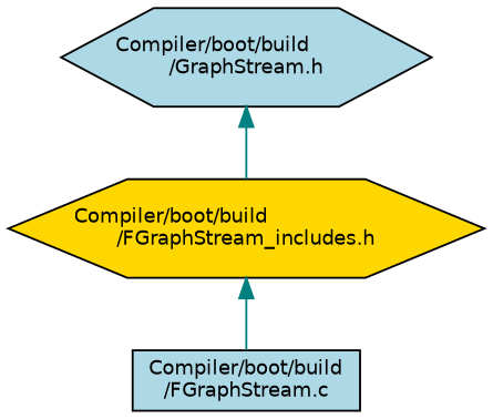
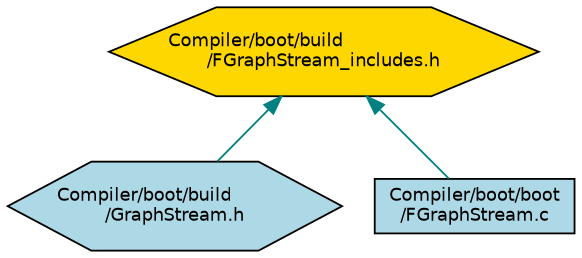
  digraph {
    node [color=black fillcolor=lightblue fontname=Helvetica fontsize=10 shape=hexagon style=filled]
    edge [color=teal dir=back fontname=Helvetica fontsize=10 labelfontname=Helvetica labelfontsize=10 style=solid]
    n1 [fontcolor=black height=0.2 label="Compiler/boot/build\l/GraphStream.h" width=0.4]
    n2 [fillcolor=gold height=0.2 label="Compiler/boot/build\l/FGraphStream_includes.h" width=0.4]
-   n3 [height=0.2 label="Compiler/boot/build\l/FGraphStream.c" shape=box width=0.4]
-   n1 -> n2
+   n3 [height=0.2 label="Compiler/boot/boot\l/FGraphStream.c" shape=box width=0.4]
+   n2 -> n1
    n2 -> n3
  }
